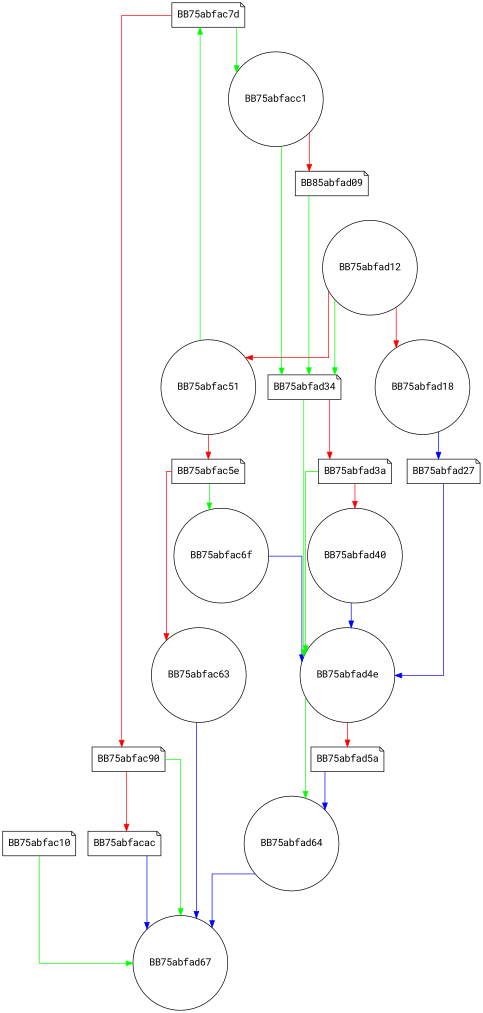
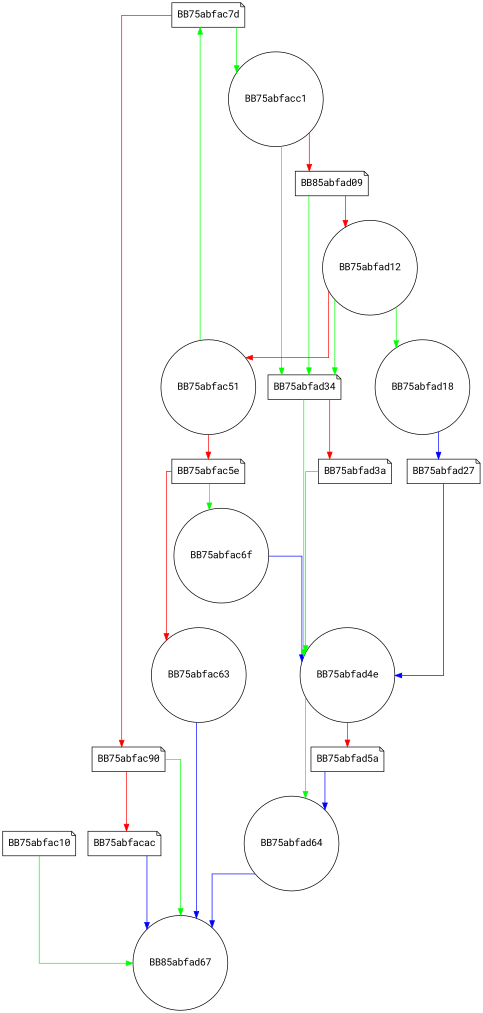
  digraph {
    fontname="Roboto Mono"
    splines=ortho
    node [fontname="Roboto Mono" shape=circle]
    edge [color=green fontname="Roboto Mono"]
-   BB75abfad67
+   BB75abfad67 [label=BB85abfad67]
    BB75abfac10 [shape=note]
    BB75abfac51
    BB75abfac7d [shape=note]
    BB75abfac5e [shape=note]
    BB75abfacc1
    BB75abfac90 [shape=note]
    BB75abfac6f
    BB75abfac63
    BB75abfad34 [shape=note]
    n11 [label=BB85abfad09 shape=note]
    BB75abfacac [shape=note]
    BB75abfad4e
    BB75abfad64
    BB75abfad5a [shape=note]
    BB75abfad3a [shape=note]
    BB75abfad12
-   BB75abfad40
    BB75abfad18
    BB75abfad27 [shape=note]
    BB75abfac10 -> BB75abfad67
    BB75abfac51 -> BB75abfac7d
    BB75abfac51 -> BB75abfac5e [color=red]
    BB75abfac7d -> BB75abfacc1
    BB75abfac7d -> BB75abfac90 [color=red]
    BB75abfac5e -> BB75abfac6f
    BB75abfac5e -> BB75abfac63 [color=red]
    BB75abfacc1 -> BB75abfad34
    BB75abfacc1 -> n11 [color=red]
    BB75abfac90 -> BB75abfad67
    BB75abfac90 -> BB75abfacac [color=red]
    BB75abfac6f -> BB75abfad4e [color=blue]
    BB75abfac63 -> BB75abfad67 [color=blue]
    BB75abfad34 -> BB75abfad4e
    BB75abfad34 -> BB75abfad3a [color=red]
    n11 -> BB75abfad34
+   n11 -> BB75abfad12 [color=red]
    BB75abfacac -> BB75abfad67 [color=blue]
    BB75abfad4e -> BB75abfad64
    BB75abfad4e -> BB75abfad5a [color=red]
    BB75abfad64 -> BB75abfad67 [color=blue]
    BB75abfad5a -> BB75abfad64 [color=blue]
    BB75abfad3a -> BB75abfad4e
-   BB75abfad3a -> BB75abfad40 [color=red]
    BB75abfad12 -> BB75abfac51 [color=red]
    BB75abfad12 -> BB75abfad34
-   BB75abfad12 -> BB75abfad18 [color=red]
-   BB75abfad40 -> BB75abfad4e [color=blue]
+   BB75abfad12 -> BB75abfad18
    BB75abfad18 -> BB75abfad27 [color=blue]
    BB75abfad27 -> BB75abfad4e [color=blue]
  }
